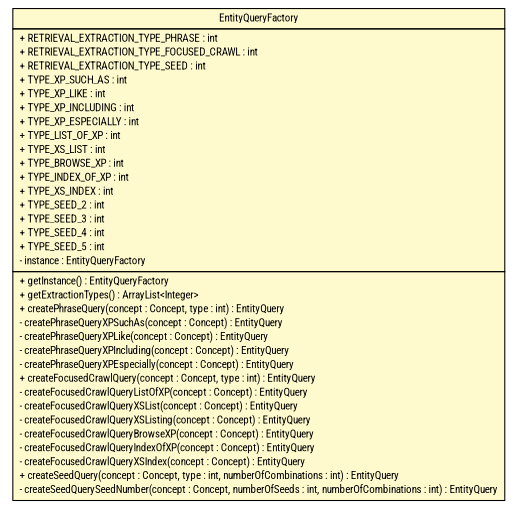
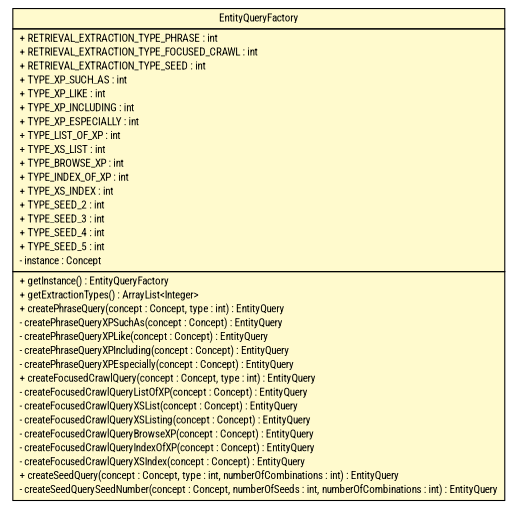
  digraph {
    nodesep=0.25
    ranksep=0.5
    fontname="Roboto Condensed"
-   n1 [fontcolor=black fontname="Roboto Condensed" fontsize=10.0 label=<<table title="tud.iir.extraction.entity.EntityQueryFactory" border="0" cellborder="1" cellspacing="0" cellpadding="2" port="p" bgcolor="lemonChiffon" href="./EntityQueryFactory.html"> 		<tr><td><table border="0" cellspacing="0" cellpadding="1"> <tr><td align="center" balign="center"> EntityQueryFactory </td></tr> 		</table></td></tr> 		<tr><td><table border="0" cellspacing="0" cellpadding="1"> <tr><td align="left" balign="left"> + RETRIEVAL_EXTRACTION_TYPE_PHRASE : int </td></tr> <tr><td align="left" balign="left"> + RETRIEVAL_EXTRACTION_TYPE_FOCUSED_CRAWL : int </td></tr> <tr><td align="left" balign="left"> + RETRIEVAL_EXTRACTION_TYPE_SEED : int </td></tr> <tr><td align="left" balign="left"> + TYPE_XP_SUCH_AS : int </td></tr> <tr><td align="left" balign="left"> + TYPE_XP_LIKE : int </td></tr> <tr><td align="left" balign="left"> + TYPE_XP_INCLUDING : int </td></tr> <tr><td align="left" balign="left"> + TYPE_XP_ESPECIALLY : int </td></tr> <tr><td align="left" balign="left"> + TYPE_LIST_OF_XP : int </td></tr> <tr><td align="left" balign="left"> + TYPE_XS_LIST : int </td></tr> <tr><td align="left" balign="left"> + TYPE_BROWSE_XP : int </td></tr> <tr><td align="left" balign="left"> + TYPE_INDEX_OF_XP : int </td></tr> <tr><td align="left" balign="left"> + TYPE_XS_INDEX : int </td></tr> <tr><td align="left" balign="left"> + TYPE_SEED_2 : int </td></tr> <tr><td align="left" balign="left"> + TYPE_SEED_3 : int </td></tr> <tr><td align="left" balign="left"> + TYPE_SEED_4 : int </td></tr> <tr><td align="left" balign="left"> + TYPE_SEED_5 : int </td></tr> <tr><td align="left" balign="left"> - instance : EntityQueryFactory </td></tr> 		</table></td></tr> 		<tr><td><table border="0" cellspacing="0" cellpadding="1"> <tr><td align="left" balign="left"> + getInstance() : EntityQueryFactory </td></tr> <tr><td align="left" balign="left"> + getExtractionTypes() : ArrayList&lt;Integer&gt; </td></tr> <tr><td align="left" balign="left"> + createPhraseQuery(concept : Concept, type : int) : EntityQuery </td></tr> <tr><td align="left" balign="left"> - createPhraseQueryXPSuchAs(concept : Concept) : EntityQuery </td></tr> <tr><td align="left" balign="left"> - createPhraseQueryXPLike(concept : Concept) : EntityQuery </td></tr> <tr><td align="left" balign="left"> - createPhraseQueryXPIncluding(concept : Concept) : EntityQuery </td></tr> <tr><td align="left" balign="left"> - createPhraseQueryXPEspecially(concept : Concept) : EntityQuery </td></tr> <tr><td align="left" balign="left"> + createFocusedCrawlQuery(concept : Concept, type : int) : EntityQuery </td></tr> <tr><td align="left" balign="left"> - createFocusedCrawlQueryListOfXP(concept : Concept) : EntityQuery </td></tr> <tr><td align="left" balign="left"> - createFocusedCrawlQueryXSList(concept : Concept) : EntityQuery </td></tr> <tr><td align="left" balign="left"> - createFocusedCrawlQueryXSListing(concept : Concept) : EntityQuery </td></tr> <tr><td align="left" balign="left"> - createFocusedCrawlQueryBrowseXP(concept : Concept) : EntityQuery </td></tr> <tr><td align="left" balign="left"> - createFocusedCrawlQueryIndexOfXP(concept : Concept) : EntityQuery </td></tr> <tr><td align="left" balign="left"> - createFocusedCrawlQueryXSIndex(concept : Concept) : EntityQuery </td></tr> <tr><td align="left" balign="left"> + createSeedQuery(concept : Concept, type : int, numberOfCombinations : int) : EntityQuery </td></tr> <tr><td align="left" balign="left"> - createSeedQuerySeedNumber(concept : Concept, numberOfSeeds : int, numberOfCombinations : int) : EntityQuery </td></tr> 		</table></td></tr> 		</table>> shape=plaintext]
+   n1 [fontcolor=black fontname="Roboto Condensed" fontsize=10.0 label=<<table title="tud.iir.extraction.entity.EntityQueryFactory" border="0" cellborder="1" cellspacing="0" cellpadding="2" port="p" bgcolor="lemonChiffon" href="./EntityQueryFactory.html"> 		<tr><td><table border="0" cellspacing="0" cellpadding="1"> <tr><td align="center" balign="center"> EntityQueryFactory </td></tr> 		</table></td></tr> 		<tr><td><table border="0" cellspacing="0" cellpadding="1"> <tr><td align="left" balign="left"> + RETRIEVAL_EXTRACTION_TYPE_PHRASE : int </td></tr> <tr><td align="left" balign="left"> + RETRIEVAL_EXTRACTION_TYPE_FOCUSED_CRAWL : int </td></tr> <tr><td align="left" balign="left"> + RETRIEVAL_EXTRACTION_TYPE_SEED : int </td></tr> <tr><td align="left" balign="left"> + TYPE_XP_SUCH_AS : int </td></tr> <tr><td align="left" balign="left"> + TYPE_XP_LIKE : int </td></tr> <tr><td align="left" balign="left"> + TYPE_XP_INCLUDING : int </td></tr> <tr><td align="left" balign="left"> + TYPE_XP_ESPECIALLY : int </td></tr> <tr><td align="left" balign="left"> + TYPE_LIST_OF_XP : int </td></tr> <tr><td align="left" balign="left"> + TYPE_XS_LIST : int </td></tr> <tr><td align="left" balign="left"> + TYPE_BROWSE_XP : int </td></tr> <tr><td align="left" balign="left"> + TYPE_INDEX_OF_XP : int </td></tr> <tr><td align="left" balign="left"> + TYPE_XS_INDEX : int </td></tr> <tr><td align="left" balign="left"> + TYPE_SEED_2 : int </td></tr> <tr><td align="left" balign="left"> + TYPE_SEED_3 : int </td></tr> <tr><td align="left" balign="left"> + TYPE_SEED_4 : int </td></tr> <tr><td align="left" balign="left"> + TYPE_SEED_5 : int </td></tr> <tr><td align="left" balign="left"> - instance : Concept </td></tr> 		</table></td></tr> 		<tr><td><table border="0" cellspacing="0" cellpadding="1"> <tr><td align="left" balign="left"> + getInstance() : EntityQueryFactory </td></tr> <tr><td align="left" balign="left"> + getExtractionTypes() : ArrayList&lt;Integer&gt; </td></tr> <tr><td align="left" balign="left"> + createPhraseQuery(concept : Concept, type : int) : EntityQuery </td></tr> <tr><td align="left" balign="left"> - createPhraseQueryXPSuchAs(concept : Concept) : EntityQuery </td></tr> <tr><td align="left" balign="left"> - createPhraseQueryXPLike(concept : Concept) : EntityQuery </td></tr> <tr><td align="left" balign="left"> - createPhraseQueryXPIncluding(concept : Concept) : EntityQuery </td></tr> <tr><td align="left" balign="left"> - createPhraseQueryXPEspecially(concept : Concept) : EntityQuery </td></tr> <tr><td align="left" balign="left"> + createFocusedCrawlQuery(concept : Concept, type : int) : EntityQuery </td></tr> <tr><td align="left" balign="left"> - createFocusedCrawlQueryListOfXP(concept : Concept) : EntityQuery </td></tr> <tr><td align="left" balign="left"> - createFocusedCrawlQueryXSList(concept : Concept) : EntityQuery </td></tr> <tr><td align="left" balign="left"> - createFocusedCrawlQueryXSListing(concept : Concept) : EntityQuery </td></tr> <tr><td align="left" balign="left"> - createFocusedCrawlQueryBrowseXP(concept : Concept) : EntityQuery </td></tr> <tr><td align="left" balign="left"> - createFocusedCrawlQueryIndexOfXP(concept : Concept) : EntityQuery </td></tr> <tr><td align="left" balign="left"> - createFocusedCrawlQueryXSIndex(concept : Concept) : EntityQuery </td></tr> <tr><td align="left" balign="left"> + createSeedQuery(concept : Concept, type : int, numberOfCombinations : int) : EntityQuery </td></tr> <tr><td align="left" balign="left"> - createSeedQuerySeedNumber(concept : Concept, numberOfSeeds : int, numberOfCombinations : int) : EntityQuery </td></tr> 		</table></td></tr> 		</table>> shape=plaintext]
  }
